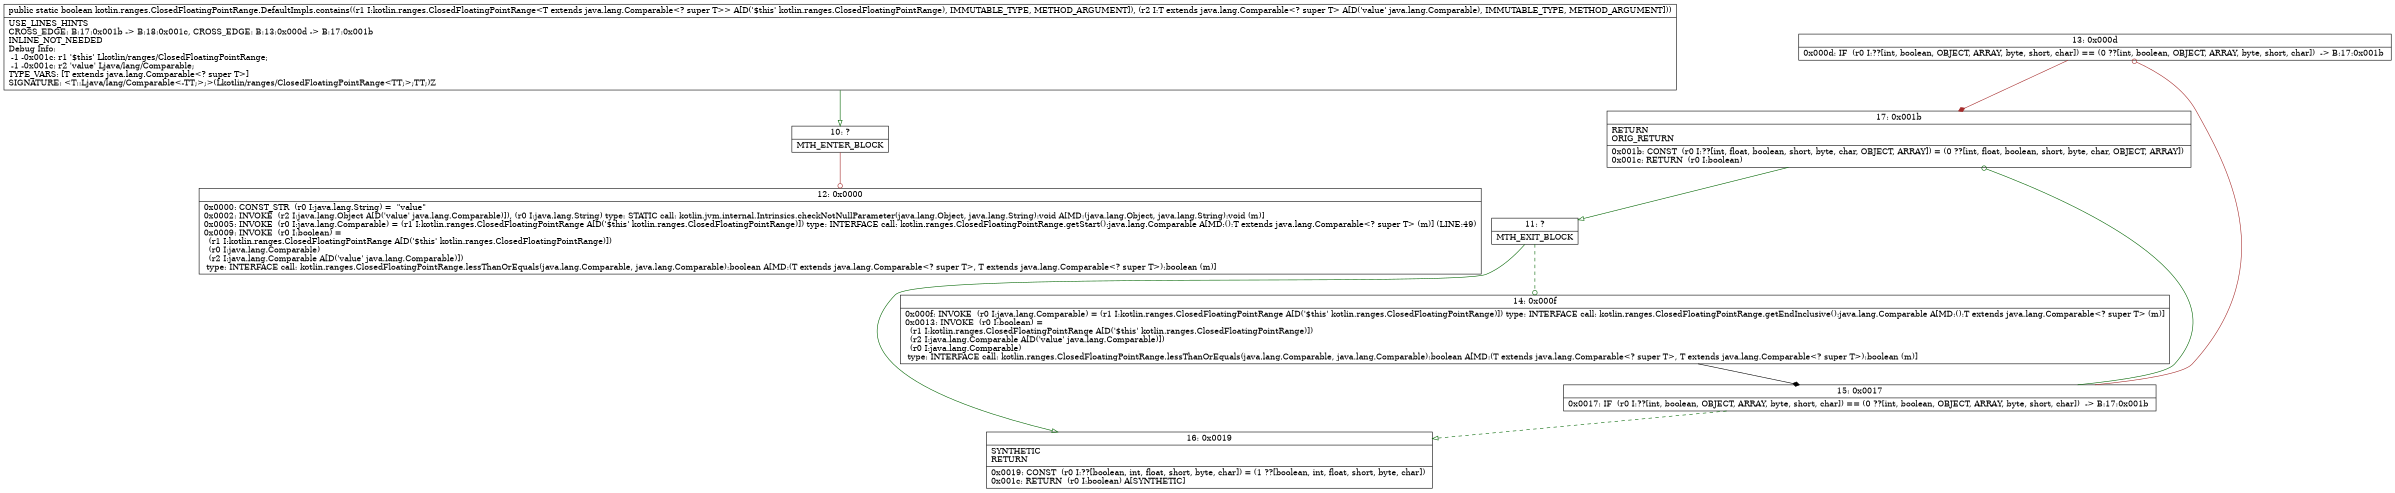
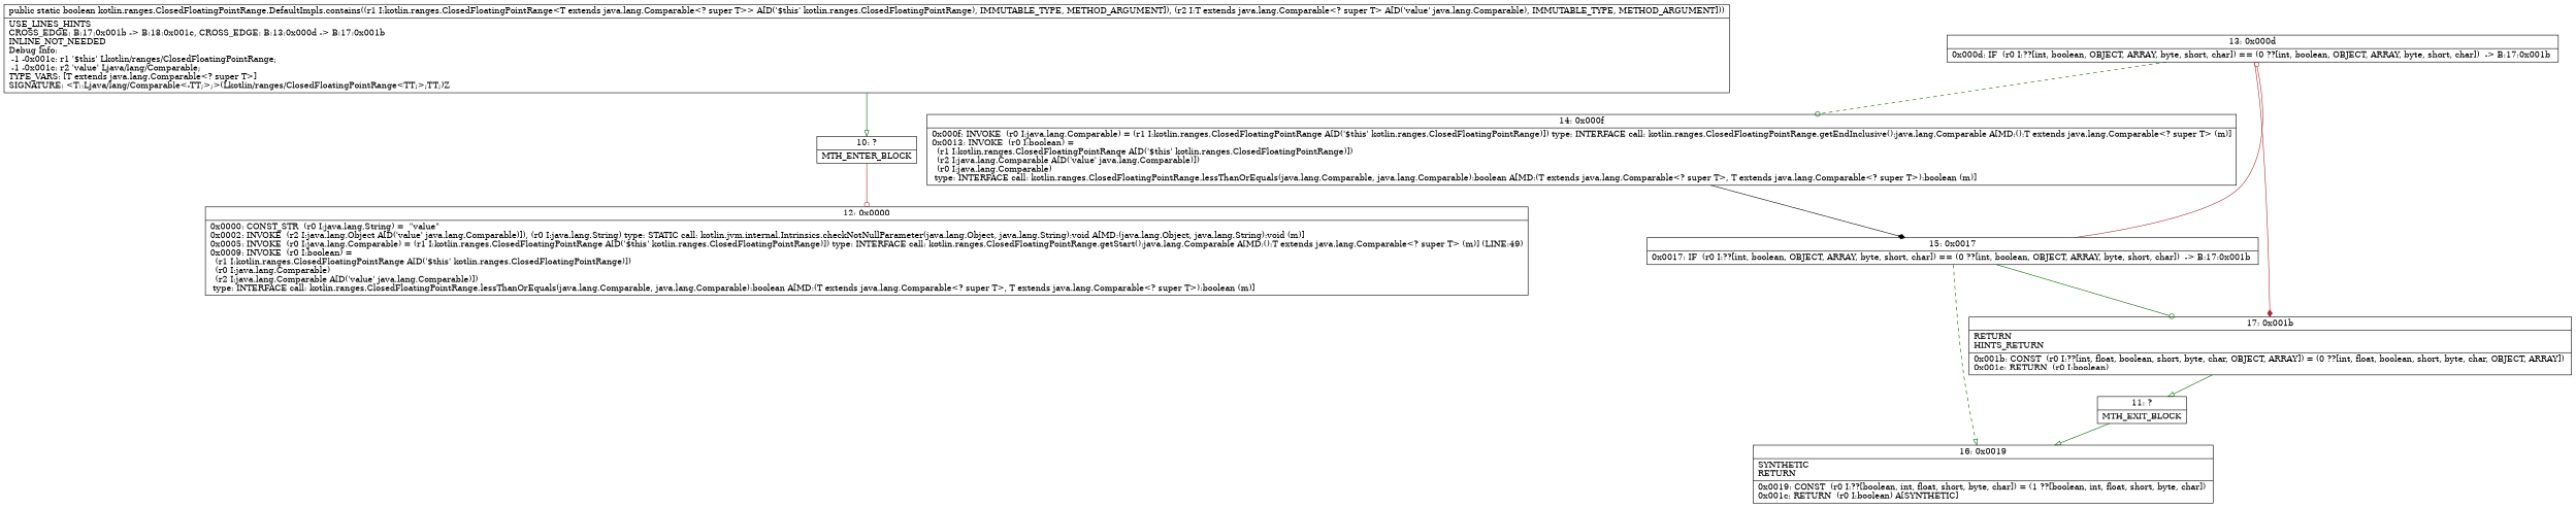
  digraph {
    node [shape=record]
    edge [arrowhead=odot color=darkgreen]
    n1 [label="{10\:\ ?|MTH_ENTER_BLOCK\l}"]
    n2 [label="{12\:\ 0x0000|0x0000: CONST_STR  (r0 I:java.lang.String) =  \"value\" \l0x0002: INVOKE  (r2 I:java.lang.Object A[D('value' java.lang.Comparable)]), (r0 I:java.lang.String) type: STATIC call: kotlin.jvm.internal.Intrinsics.checkNotNullParameter(java.lang.Object, java.lang.String):void A[MD:(java.lang.Object, java.lang.String):void (m)]\l0x0005: INVOKE  (r0 I:java.lang.Comparable) = (r1 I:kotlin.ranges.ClosedFloatingPointRange A[D('$this' kotlin.ranges.ClosedFloatingPointRange)]) type: INTERFACE call: kotlin.ranges.ClosedFloatingPointRange.getStart():java.lang.Comparable A[MD:():T extends java.lang.Comparable\<? super T\> (m)] (LINE:49)\l0x0009: INVOKE  (r0 I:boolean) = \l  (r1 I:kotlin.ranges.ClosedFloatingPointRange A[D('$this' kotlin.ranges.ClosedFloatingPointRange)])\l  (r0 I:java.lang.Comparable)\l  (r2 I:java.lang.Comparable A[D('value' java.lang.Comparable)])\l type: INTERFACE call: kotlin.ranges.ClosedFloatingPointRange.lessThanOrEquals(java.lang.Comparable, java.lang.Comparable):boolean A[MD:(T extends java.lang.Comparable\<? super T\>, T extends java.lang.Comparable\<? super T\>):boolean (m)]\l}"]
    n3 [label="{13\:\ 0x000d|0x000d: IF  (r0 I:??[int, boolean, OBJECT, ARRAY, byte, short, char]) == (0 ??[int, boolean, OBJECT, ARRAY, byte, short, char])  \-\> B:17:0x001b \l}"]
    n4 [label="{14\:\ 0x000f|0x000f: INVOKE  (r0 I:java.lang.Comparable) = (r1 I:kotlin.ranges.ClosedFloatingPointRange A[D('$this' kotlin.ranges.ClosedFloatingPointRange)]) type: INTERFACE call: kotlin.ranges.ClosedFloatingPointRange.getEndInclusive():java.lang.Comparable A[MD:():T extends java.lang.Comparable\<? super T\> (m)]\l0x0013: INVOKE  (r0 I:boolean) = \l  (r1 I:kotlin.ranges.ClosedFloatingPointRange A[D('$this' kotlin.ranges.ClosedFloatingPointRange)])\l  (r2 I:java.lang.Comparable A[D('value' java.lang.Comparable)])\l  (r0 I:java.lang.Comparable)\l type: INTERFACE call: kotlin.ranges.ClosedFloatingPointRange.lessThanOrEquals(java.lang.Comparable, java.lang.Comparable):boolean A[MD:(T extends java.lang.Comparable\<? super T\>, T extends java.lang.Comparable\<? super T\>):boolean (m)]\l}"]
-   n5 [label="{17\:\ 0x001b|RETURN\lORIG_RETURN\l|0x001b: CONST  (r0 I:??[int, float, boolean, short, byte, char, OBJECT, ARRAY]) = (0 ??[int, float, boolean, short, byte, char, OBJECT, ARRAY]) \l0x001c: RETURN  (r0 I:boolean) \l}"]
+   n5 [label="{17\:\ 0x001b|RETURN\lHINTS_RETURN\l|0x001b: CONST  (r0 I:??[int, float, boolean, short, byte, char, OBJECT, ARRAY]) = (0 ??[int, float, boolean, short, byte, char, OBJECT, ARRAY]) \l0x001c: RETURN  (r0 I:boolean) \l}"]
    n6 [label="{15\:\ 0x0017|0x0017: IF  (r0 I:??[int, boolean, OBJECT, ARRAY, byte, short, char]) == (0 ??[int, boolean, OBJECT, ARRAY, byte, short, char])  \-\> B:17:0x001b \l}"]
    n7 [label="{11\:\ ?|MTH_EXIT_BLOCK\l}"]
    n8 [label="{16\:\ 0x0019|SYNTHETIC\lRETURN\l|0x0019: CONST  (r0 I:??[boolean, int, float, short, byte, char]) = (1 ??[boolean, int, float, short, byte, char]) \l0x001c: RETURN  (r0 I:boolean) A[SYNTHETIC]\l}"]
    n9 [label="{public static boolean kotlin.ranges.ClosedFloatingPointRange.DefaultImpls.contains((r1 I:kotlin.ranges.ClosedFloatingPointRange\<T extends java.lang.Comparable\<? super T\>\> A[D('$this' kotlin.ranges.ClosedFloatingPointRange), IMMUTABLE_TYPE, METHOD_ARGUMENT]), (r2 I:T extends java.lang.Comparable\<? super T\> A[D('value' java.lang.Comparable), IMMUTABLE_TYPE, METHOD_ARGUMENT]))  | USE_LINES_HINTS\lCROSS_EDGE: B:17:0x001b \-\> B:18:0x001c, CROSS_EDGE: B:13:0x000d \-\> B:17:0x001b\lINLINE_NOT_NEEDED\lDebug Info:\l  \-1 \-0x001c: r1 '$this' Lkotlin\/ranges\/ClosedFloatingPointRange;\l  \-1 \-0x001c: r2 'value' Ljava\/lang\/Comparable;\lTYPE_VARS: [T extends java.lang.Comparable\<? super T\>]\lSIGNATURE: \<T::Ljava\/lang\/Comparable\<\-TT;\>;\>(Lkotlin\/ranges\/ClosedFloatingPointRange\<TT;\>;TT;)Z\l}"]
    n1 -> n2 [color=brown]
-   n7 -> n4 [style=dashed]
+   n3 -> n4 [style=dashed]
    n3 -> n5 [arrowhead=diamond color=brown]
    n4 -> n6 [arrowhead=diamond color=black]
    n5 -> n7 [arrowhead=onormal]
    n6 -> n3 [color=brown]
    n6 -> n5
    n6 -> n8 [arrowhead=onormal style=dashed]
    n7 -> n8 [arrowhead=onormal]
    n9 -> n1 [arrowhead=onormal]
  }
